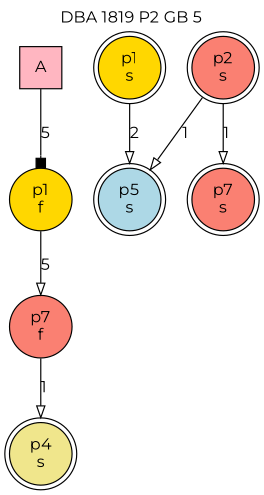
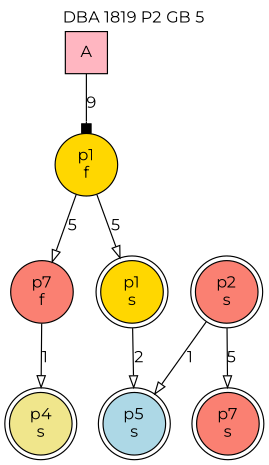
  digraph {
    fontname=Montserrat
    label=" DBA 1819 P2 GB 5 "
    labelloc=tl
    rankdir=TB
    node [fillcolor=salmon fontname=Montserrat shape=doublecircle style=filled]
    edge [arrowhead=onormal fontname=Montserrat]
    n1 [fillcolor=lightpink label=A shape=square]
    n2 [fillcolor=gold label="p1\nf" shape=circle]
    n3 [label="p7\nf" shape=circle]
    n4 [fillcolor=gold label="p1\ns"]
    n5 [fillcolor=khaki label="p4\ns"]
    n6 [fillcolor=lightblue label="p5\ns"]
    n7 [label="p2\ns"]
    n8 [label="p7\ns"]
-   n1 -> n2 [arrowhead=box label=5]
+   n1 -> n2 [arrowhead=box label=9]
    n2 -> n3 [label=5]
+   n2 -> n4 [label=5]
    n3 -> n5 [label=1]
    n4 -> n6 [label=2]
    n7 -> n6 [label=1]
-   n7 -> n8 [label=1]
+   n7 -> n8 [label=5]
  }
